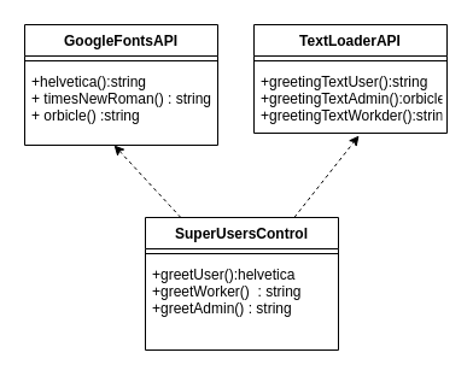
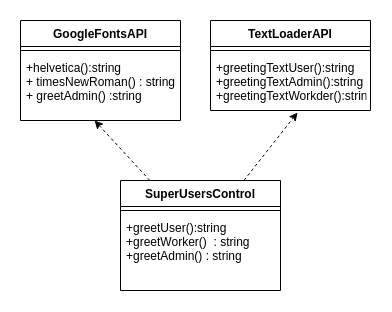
  <mxCell id="0" />
  <mxCell id="1" parent="0" />
  <mxCell id="2" value="TextLoaderAPI" style="swimlane;fontStyle=1;align=center;verticalAlign=top;childLayout=stackLayout;horizontal=1;startSize=26;horizontalStack=0;resizeParent=1;resizeParentMax=0;resizeLast=0;collapsible=1;marginBottom=0;" vertex="1" parent="1"><mxGeometry x="210" y="20" width="160" height="90" as="geometry" /></mxCell>
  <mxCell id="3" value="" style="line;strokeWidth=1;fillColor=none;align=left;verticalAlign=middle;spacingTop=-1;spacingLeft=3;spacingRight=3;rotatable=0;labelPosition=right;points=[];portConstraint=eastwest;" vertex="1" parent="2"><mxGeometry y="26" width="160" height="8" as="geometry" /></mxCell>
- <mxCell id="4" value="+greetingTextUser():string&#10;+greetingTextAdmin():orbicle&#10;+greetingTextWorkder():string" style="text;strokeColor=none;fillColor=none;align=left;verticalAlign=top;spacingLeft=4;spacingRight=4;overflow=hidden;rotatable=0;points=[[0,0.5],[1,0.5]];portConstraint=eastwest;" vertex="1" parent="2"><mxGeometry y="34" width="160" height="56" as="geometry" /></mxCell>
+ <mxCell id="4" value="+greetingTextUser():string&#10;+greetingTextAdmin():string&#10;+greetingTextWorkder():string" style="text;strokeColor=none;fillColor=none;align=left;verticalAlign=top;spacingLeft=4;spacingRight=4;overflow=hidden;rotatable=0;points=[[0,0.5],[1,0.5]];portConstraint=eastwest;" vertex="1" parent="2"><mxGeometry y="34" width="160" height="56" as="geometry" /></mxCell>
  <mxCell id="5" value="GoogleFontsAPI" style="swimlane;fontStyle=1;align=center;verticalAlign=top;childLayout=stackLayout;horizontal=1;startSize=26;horizontalStack=0;resizeParent=1;resizeParentMax=0;resizeLast=0;collapsible=1;marginBottom=0;" vertex="1" parent="1"><mxGeometry x="20" y="20" width="160" height="100" as="geometry" /></mxCell>
  <mxCell id="6" value="" style="line;strokeWidth=1;fillColor=none;align=left;verticalAlign=middle;spacingTop=-1;spacingLeft=3;spacingRight=3;rotatable=0;labelPosition=right;points=[];portConstraint=eastwest;" vertex="1" parent="5"><mxGeometry y="26" width="160" height="8" as="geometry" /></mxCell>
- <mxCell id="7" value="+helvetica():string&#10;+ timesNewRoman() : string&#10;+ orbicle() :string" style="text;strokeColor=none;fillColor=none;align=left;verticalAlign=top;spacingLeft=4;spacingRight=4;overflow=hidden;rotatable=0;points=[[0,0.5],[1,0.5]];portConstraint=eastwest;" vertex="1" parent="5"><mxGeometry y="34" width="160" height="66" as="geometry" /></mxCell>
+ <mxCell id="7" value="+helvetica():string&#10;+ timesNewRoman() : string&#10;+ greetAdmin() :string" style="text;strokeColor=none;fillColor=none;align=left;verticalAlign=top;spacingLeft=4;spacingRight=4;overflow=hidden;rotatable=0;points=[[0,0.5],[1,0.5]];portConstraint=eastwest;" vertex="1" parent="5"><mxGeometry y="34" width="160" height="66" as="geometry" /></mxCell>
  <mxCell id="8" style="edgeStyle=none;html=1;entryX=0.463;entryY=1;entryDx=0;entryDy=0;entryPerimeter=0;dashed=1;" edge="1" parent="1" source="10" target="7"><mxGeometry relative="1" as="geometry" /></mxCell>
  <mxCell id="9" style="edgeStyle=none;html=1;entryX=0.544;entryY=1.036;entryDx=0;entryDy=0;entryPerimeter=0;dashed=1;" edge="1" parent="1" source="10" target="4"><mxGeometry relative="1" as="geometry" /></mxCell>
  <mxCell id="10" value="SuperUsersControl" style="swimlane;fontStyle=1;align=center;verticalAlign=top;childLayout=stackLayout;horizontal=1;startSize=26;horizontalStack=0;resizeParent=1;resizeParentMax=0;resizeLast=0;collapsible=1;marginBottom=0;" vertex="1" parent="1"><mxGeometry x="120" y="180" width="160" height="110" as="geometry" /></mxCell>
  <mxCell id="11" value="" style="line;strokeWidth=1;fillColor=none;align=left;verticalAlign=middle;spacingTop=-1;spacingLeft=3;spacingRight=3;rotatable=0;labelPosition=right;points=[];portConstraint=eastwest;" vertex="1" parent="10"><mxGeometry y="26" width="160" height="8" as="geometry" /></mxCell>
- <mxCell id="12" value="+greetUser():helvetica&#10;+greetWorker()  : string&#10;+greetAdmin() : string" style="text;strokeColor=none;fillColor=none;align=left;verticalAlign=top;spacingLeft=4;spacingRight=4;overflow=hidden;rotatable=0;points=[[0,0.5],[1,0.5]];portConstraint=eastwest;" vertex="1" parent="10"><mxGeometry y="34" width="160" height="76" as="geometry" /></mxCell>
+ <mxCell id="12" value="+greetUser():string&#10;+greetWorker()  : string&#10;+greetAdmin() : string" style="text;strokeColor=none;fillColor=none;align=left;verticalAlign=top;spacingLeft=4;spacingRight=4;overflow=hidden;rotatable=0;points=[[0,0.5],[1,0.5]];portConstraint=eastwest;" vertex="1" parent="10"><mxGeometry y="34" width="160" height="76" as="geometry" /></mxCell>
